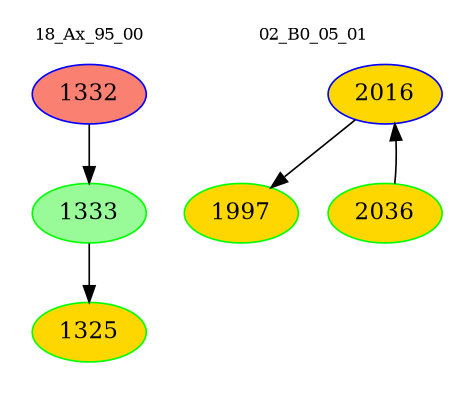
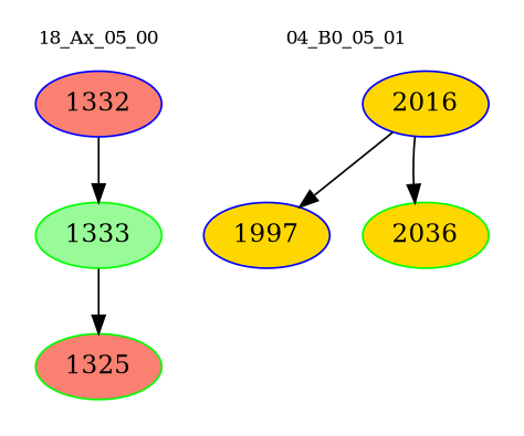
  digraph {
    node [color=green fillcolor=gold style=filled]
    edge [color=black]
    n1 [color=blue fillcolor=salmon label=1332]
-   n2 [label=1325]
+   n2 [fillcolor=salmon label=1325]
    n3 [fillcolor=palegreen label=1333]
    n4 [color=blue label=2016]
-   n5 [label=1997]
+   n5 [color=blue label=1997]
    n6 [label=2036]
    subgraph cluster_1 {
      color=white
      fontsize=10
-     label="18_Ax_95_00"
+     label="18_Ax_05_00"
      n1
      n2
      n3
    }
    subgraph cluster_2 {
      color=white
      fontsize=10
-     label="02_B0_05_01"
+     label="04_B0_05_01"
      n4
      n5
      n6
    }
    n1 -> n3
    n3 -> n2
    n4 -> n5
-   n6 -> n4
+   n4 -> n6
  }
